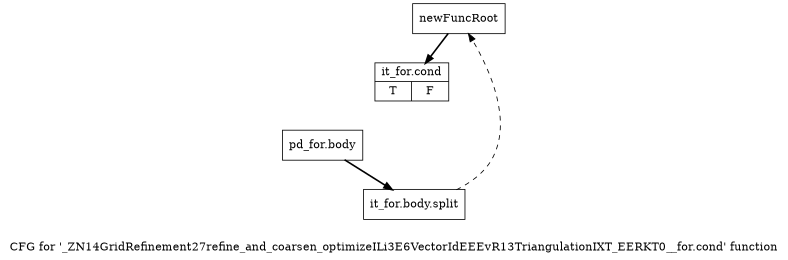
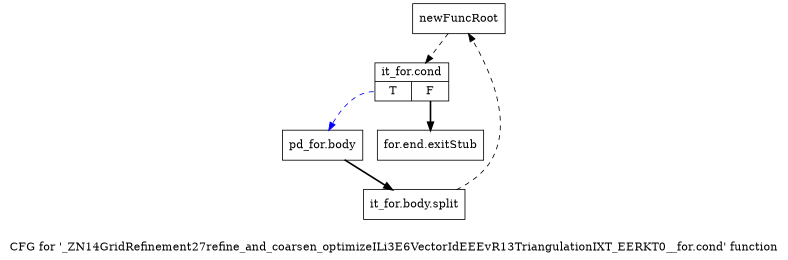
  digraph {
    label="CFG for '_ZN14GridRefinement27refine_and_coarsen_optimizeILi3E6VectorIdEEEvR13TriangulationIXT_EERKT0__for.cond' function"
    node [shape=record]
    edge [color=black style=dashed]
    n1 [label="{newFuncRoot}"]
    n2 [label="{it_for.cond|{<s0>T|<s1>F}}"]
+   n3 [label="{for.end.exitStub}"]
    n4 [label="{pd_for.body}"]
    n5 [label="{it_for.body.split}"]
-   n1 -> n2 [style=bold]
+   n1 -> n2
+   n2 -> n3 [style=bold tailport=s1]
+   n2 -> n4 [color=blue tailport=s0]
    n4 -> n5 [style=bold]
    n5 -> n1
  }
